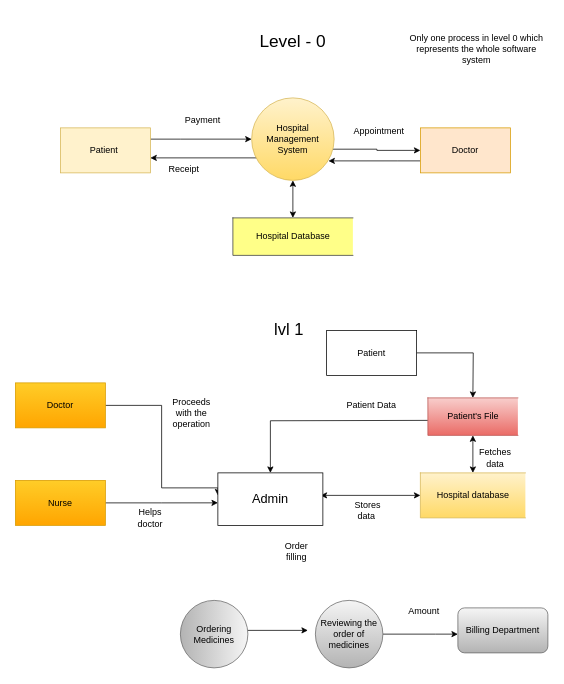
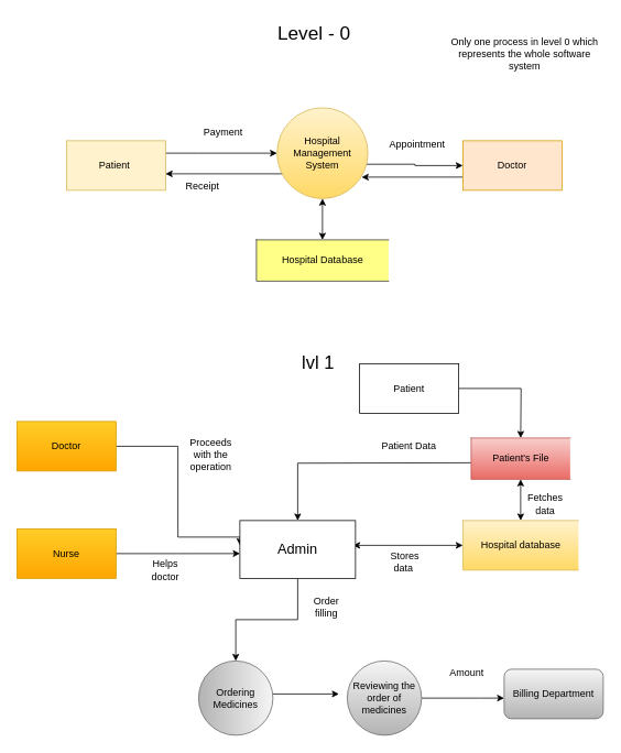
  <mxCell id="0" />
  <mxCell id="1" parent="0" />
  <mxCell id="2" style="edgeStyle=orthogonalEdgeStyle;rounded=0;orthogonalLoop=1;jettySize=auto;html=1;entryX=0;entryY=0.5;entryDx=0;entryDy=0;" parent="1" source="3" target="36" edge="1"><mxGeometry relative="1" as="geometry"><Array as="points"><mxPoint x="240" y="185" /><mxPoint x="240" y="185" /></Array><mxPoint x="330" y="185" as="targetPoint" /></mxGeometry></mxCell>
  <mxCell id="3" value="Patient&amp;nbsp;" style="rounded=0;whiteSpace=wrap;html=1;fillColor=#fff2cc;strokeColor=#d6b656;" parent="1" vertex="1"><mxGeometry x="80" y="170" width="120" height="60" as="geometry" /></mxCell>
  <mxCell id="4" style="edgeStyle=orthogonalEdgeStyle;rounded=0;orthogonalLoop=1;jettySize=auto;html=1;entryX=0.931;entryY=0.764;entryDx=0;entryDy=0;entryPerimeter=0;" edge="1" parent="1" source="5" target="36"><mxGeometry relative="1" as="geometry"><Array as="points"><mxPoint x="530" y="214" /><mxPoint x="530" y="214" /></Array></mxGeometry></mxCell>
  <mxCell id="5" value="Doctor" style="rounded=0;whiteSpace=wrap;html=1;fillColor=#ffe6cc;strokeColor=#d79b00;" parent="1" vertex="1"><mxGeometry x="560" y="170" width="120" height="60" as="geometry" /></mxCell>
  <mxCell id="6" style="edgeStyle=orthogonalEdgeStyle;rounded=0;orthogonalLoop=1;jettySize=auto;html=1;exitX=0.083;exitY=0.762;exitDx=0;exitDy=0;exitPerimeter=0;" parent="1" source="36" target="3" edge="1"><mxGeometry relative="1" as="geometry"><Array as="points"><mxPoint x="344" y="210" /></Array><mxPoint x="330" y="210.04" as="sourcePoint" /></mxGeometry></mxCell>
  <mxCell id="7" style="edgeStyle=orthogonalEdgeStyle;rounded=0;orthogonalLoop=1;jettySize=auto;html=1;entryX=0;entryY=0.5;entryDx=0;entryDy=0;exitX=0.985;exitY=0.622;exitDx=0;exitDy=0;exitPerimeter=0;" parent="1" source="36" target="5" edge="1"><mxGeometry relative="1" as="geometry"><mxPoint x="450" y="200" as="sourcePoint" /><Array as="points"><mxPoint x="502" y="198" /><mxPoint x="502" y="200" /></Array></mxGeometry></mxCell>
  <mxCell id="8" value="Payment" style="text;html=1;strokeColor=none;fillColor=none;align=center;verticalAlign=middle;whiteSpace=wrap;rounded=0;" parent="1" vertex="1"><mxGeometry x="240" y="145" width="60" height="30" as="geometry" /></mxCell>
  <mxCell id="9" value="Receipt" style="text;html=1;strokeColor=none;fillColor=none;align=center;verticalAlign=middle;whiteSpace=wrap;rounded=0;" parent="1" vertex="1"><mxGeometry x="215" y="215" width="60" height="20" as="geometry" /></mxCell>
  <mxCell id="10" value="Appointment" style="text;html=1;strokeColor=none;fillColor=none;align=center;verticalAlign=middle;whiteSpace=wrap;rounded=0;" parent="1" vertex="1"><mxGeometry x="480" y="155" width="50" height="40" as="geometry" /></mxCell>
- <mxCell id="11" value="&lt;font style=&quot;font-size: 23px&quot;&gt;Level - 0&lt;/font&gt;" style="text;html=1;strokeColor=none;fillColor=none;align=center;verticalAlign=middle;whiteSpace=wrap;rounded=0;" parent="1" vertex="1"><mxGeometry x="310" y="20" width="160" height="70" as="geometry" /></mxCell>
+ <mxCell id="11" value="&lt;font style=&quot;font-size: 23px&quot;&gt;Level - 0&lt;/font&gt;" style="text;html=1;strokeColor=none;fillColor=none;align=center;verticalAlign=middle;whiteSpace=wrap;rounded=0;" parent="1" vertex="1"><mxGeometry x="300" y="5" width="160" height="70" as="geometry" /></mxCell>
  <mxCell id="12" style="edgeStyle=orthogonalEdgeStyle;rounded=0;orthogonalLoop=1;jettySize=auto;html=1;entryX=0;entryY=0.429;entryDx=0;entryDy=0;entryPerimeter=0;" parent="1" source="13" target="35" edge="1"><mxGeometry relative="1" as="geometry"><Array as="points"><mxPoint x="215" y="540" /><mxPoint x="215" y="650" /><mxPoint x="290" y="650" /></Array></mxGeometry></mxCell>
  <mxCell id="13" value="Doctor" style="rounded=0;whiteSpace=wrap;html=1;fillColor=#ffcd28;strokeColor=#d79b00;gradientColor=#ffa500;" parent="1" vertex="1"><mxGeometry x="20" y="510" width="120" height="60" as="geometry" /></mxCell>
  <mxCell id="14" style="edgeStyle=orthogonalEdgeStyle;rounded=0;orthogonalLoop=1;jettySize=auto;html=1;" parent="1" target="16" edge="1" source="39"><mxGeometry relative="1" as="geometry"><mxPoint x="520" y="840" as="sourcePoint" /><Array as="points"><mxPoint x="580" y="845" /><mxPoint x="580" y="845" /></Array></mxGeometry></mxCell>
  <mxCell id="15" style="edgeStyle=orthogonalEdgeStyle;rounded=0;orthogonalLoop=1;jettySize=auto;html=1;entryX=0.5;entryY=0;entryDx=0;entryDy=0;" parent="1" target="35" edge="1"><mxGeometry relative="1" as="geometry"><mxPoint x="570" y="560" as="sourcePoint" /><mxPoint x="355" y="580" as="targetPoint" /></mxGeometry></mxCell>
  <mxCell id="16" value="Billing Department" style="whiteSpace=wrap;html=1;fillColor=#f5f5f5;strokeColor=#666666;gradientColor=#b3b3b3;rounded=1;" parent="1" vertex="1"><mxGeometry x="610" y="810" width="120" height="60" as="geometry" /></mxCell>
  <mxCell id="17" style="edgeStyle=orthogonalEdgeStyle;rounded=0;orthogonalLoop=1;jettySize=auto;html=1;entryX=0;entryY=0.5;entryDx=0;entryDy=0;" parent="1" edge="1"><mxGeometry relative="1" as="geometry"><mxPoint x="330" y="840" as="sourcePoint" /><mxPoint x="410" y="840" as="targetPoint" /></mxGeometry></mxCell>
  <mxCell id="18" style="edgeStyle=orthogonalEdgeStyle;rounded=0;orthogonalLoop=1;jettySize=auto;html=1;entryX=0.036;entryY=0.692;entryDx=0;entryDy=0;entryPerimeter=0;" parent="1" source="19" edge="1"><mxGeometry relative="1" as="geometry"><mxPoint x="290.04" y="669.96" as="targetPoint" /></mxGeometry></mxCell>
  <mxCell id="19" value="Nurse" style="rounded=0;whiteSpace=wrap;html=1;fillColor=#ffcd28;strokeColor=#d79b00;gradientColor=#ffa500;" parent="1" vertex="1"><mxGeometry x="20" y="640" width="120" height="60" as="geometry" /></mxCell>
  <mxCell id="20" value="Patient Data" style="text;html=1;strokeColor=none;fillColor=none;align=center;verticalAlign=middle;whiteSpace=wrap;rounded=0;" parent="1" vertex="1"><mxGeometry x="460" y="520" width="70" height="40" as="geometry" /></mxCell>
  <mxCell id="21" value="Order filling" style="text;html=1;strokeColor=none;fillColor=none;align=center;verticalAlign=middle;whiteSpace=wrap;rounded=0;" parent="1" vertex="1"><mxGeometry x="365" y="720" width="60" height="30" as="geometry" /></mxCell>
  <mxCell id="22" value="Amount" style="text;html=1;strokeColor=none;fillColor=none;align=center;verticalAlign=middle;whiteSpace=wrap;rounded=0;" parent="1" vertex="1"><mxGeometry x="540" y="800" width="50" height="30" as="geometry" /></mxCell>
  <mxCell id="23" value="Proceeds with the operation" style="text;html=1;strokeColor=none;fillColor=none;align=center;verticalAlign=middle;whiteSpace=wrap;rounded=0;" parent="1" vertex="1"><mxGeometry x="220" y="530" width="70" height="40" as="geometry" /></mxCell>
  <mxCell id="24" value="Helps doctor" style="text;html=1;strokeColor=none;fillColor=none;align=center;verticalAlign=middle;whiteSpace=wrap;rounded=0;" parent="1" vertex="1"><mxGeometry x="170" y="680" width="60" height="20" as="geometry" /></mxCell>
  <mxCell id="25" value="Patient's File" style="html=1;dashed=0;whitespace=wrap;shape=partialRectangle;right=0;fillColor=#f8cecc;strokeColor=#b85450;gradientColor=#ea6b66;" parent="1" vertex="1"><mxGeometry x="570" y="530" width="120" height="50" as="geometry" /></mxCell>
  <mxCell id="26" value="&lt;font style=&quot;font-size: 22px&quot;&gt;lvl 1&lt;/font&gt;" style="text;html=1;strokeColor=none;fillColor=none;align=center;verticalAlign=middle;whiteSpace=wrap;rounded=0;" parent="1" vertex="1"><mxGeometry x="285" y="410" width="200" height="60" as="geometry" /></mxCell>
  <mxCell id="27" value="Hospital Database" style="html=1;dashed=0;whitespace=wrap;shape=partialRectangle;right=0;fillColor=#ffff88;strokeColor=#36393d;" parent="1" vertex="1"><mxGeometry x="310" y="290" width="160" height="50" as="geometry" /></mxCell>
  <mxCell id="28" value="" style="endArrow=classic;startArrow=classic;html=1;exitX=0.5;exitY=0;exitDx=0;exitDy=0;" parent="1" source="27" edge="1"><mxGeometry width="50" height="50" relative="1" as="geometry"><mxPoint x="370" y="290" as="sourcePoint" /><mxPoint x="390" y="240" as="targetPoint" /></mxGeometry></mxCell>
  <mxCell id="29" value="Hospital database" style="html=1;dashed=0;whitespace=wrap;shape=partialRectangle;right=0;fillColor=#fff2cc;strokeColor=#d6b656;gradientColor=#ffd966;" parent="1" vertex="1"><mxGeometry x="560" y="630" width="140" height="60" as="geometry" /></mxCell>
  <mxCell id="30" value="" style="endArrow=classic;startArrow=classic;html=1;entryX=0;entryY=0.5;entryDx=0;entryDy=0;" parent="1" target="29" edge="1"><mxGeometry width="50" height="50" relative="1" as="geometry"><mxPoint x="427" y="660" as="sourcePoint" /><mxPoint x="510" y="630" as="targetPoint" /></mxGeometry></mxCell>
  <mxCell id="31" value="" style="endArrow=classic;startArrow=classic;html=1;entryX=0.5;entryY=1;entryDx=0;entryDy=0;exitX=0.5;exitY=0;exitDx=0;exitDy=0;" parent="1" source="29" target="25" edge="1"><mxGeometry width="50" height="50" relative="1" as="geometry"><mxPoint x="610" y="650" as="sourcePoint" /><mxPoint x="660" y="600" as="targetPoint" /></mxGeometry></mxCell>
  <mxCell id="32" value="Stores data&amp;nbsp;" style="text;html=1;strokeColor=none;fillColor=none;align=center;verticalAlign=middle;whiteSpace=wrap;rounded=0;" parent="1" vertex="1"><mxGeometry x="460" y="660" width="60" height="40" as="geometry" /></mxCell>
  <mxCell id="33" value="Fetches data" style="text;html=1;strokeColor=none;fillColor=none;align=center;verticalAlign=middle;whiteSpace=wrap;rounded=0;" parent="1" vertex="1"><mxGeometry x="640" y="600" width="40" height="20" as="geometry" /></mxCell>
+ <mxCell id="34" style="edgeStyle=orthogonalEdgeStyle;rounded=0;orthogonalLoop=1;jettySize=auto;html=1;" parent="1" source="35" target="38" edge="1"><mxGeometry relative="1" as="geometry" /></mxCell>
  <mxCell id="35" value="&lt;font style=&quot;font-size: 17px&quot;&gt;Admin&lt;/font&gt;" style="rounded=0;whiteSpace=wrap;html=1;" parent="1" vertex="1"><mxGeometry x="290" y="630" width="140" height="70" as="geometry" /></mxCell>
  <mxCell id="36" value="Hospital Management System" style="ellipse;whiteSpace=wrap;html=1;aspect=fixed;gradientColor=#ffd966;fillColor=#fff2cc;strokeColor=#d6b656;" parent="1" vertex="1"><mxGeometry x="335" y="130" width="110" height="110" as="geometry" /></mxCell>
  <mxCell id="37" value="Only one process in level 0 which represents the whole software system" style="text;html=1;strokeColor=none;fillColor=none;align=center;verticalAlign=middle;whiteSpace=wrap;rounded=0;" parent="1" vertex="1"><mxGeometry x="540" y="40" width="190" height="50" as="geometry" /></mxCell>
  <mxCell id="38" value="Ordering Medicines" style="ellipse;whiteSpace=wrap;html=1;aspect=fixed;direction=south;gradientColor=#b3b3b3;fillColor=#f5f5f5;strokeColor=#666666;" parent="1" vertex="1"><mxGeometry x="240" y="800" width="90" height="90" as="geometry" /></mxCell>
  <mxCell id="39" value="&lt;span&gt;Reviewing the order of medicines&lt;/span&gt;" style="ellipse;whiteSpace=wrap;html=1;aspect=fixed;gradientColor=#b3b3b3;fillColor=#f5f5f5;strokeColor=#666666;" parent="1" vertex="1"><mxGeometry x="420" y="800" width="90" height="90" as="geometry" /></mxCell>
  <mxCell id="40" style="edgeStyle=orthogonalEdgeStyle;rounded=0;orthogonalLoop=1;jettySize=auto;html=1;" edge="1" parent="1" source="41"><mxGeometry relative="1" as="geometry"><mxPoint x="630" y="530" as="targetPoint" /></mxGeometry></mxCell>
  <mxCell id="41" value="Patient" style="rounded=0;whiteSpace=wrap;html=1;" vertex="1" parent="1"><mxGeometry x="435" y="440" width="120" height="60" as="geometry" /></mxCell>
